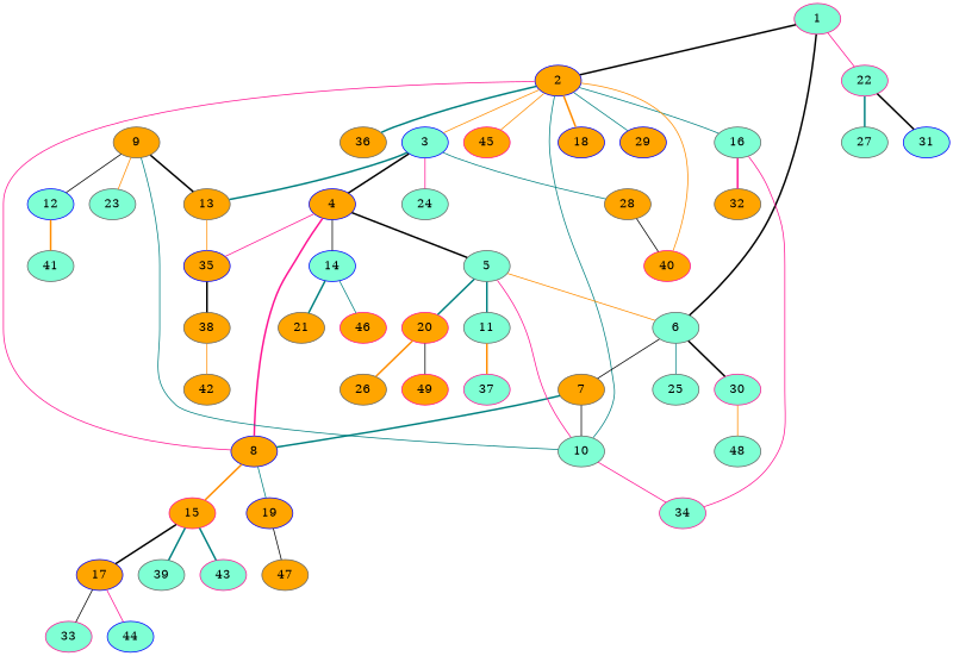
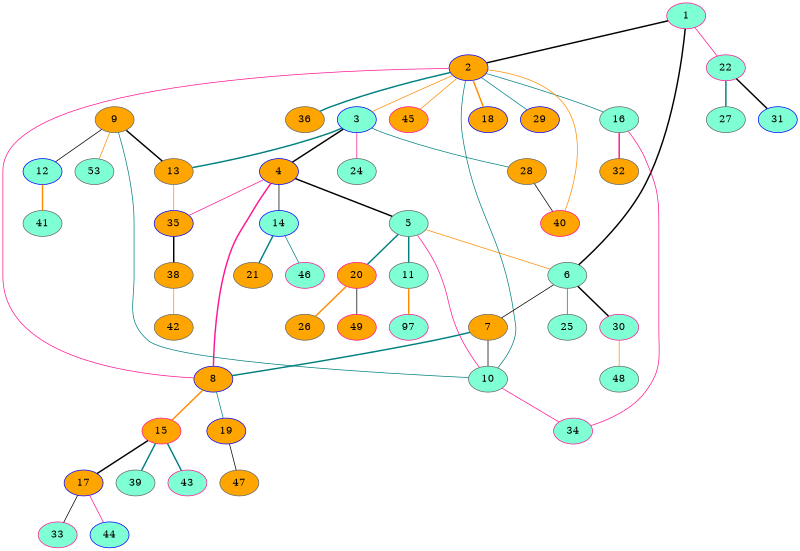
  graph {
    node [color=gray40 fillcolor=orange style=filled]
    edge [color=black style=solid]
    1 [color=deeppink fillcolor=aquamarine]
    2 [color=blue]
    6 [fillcolor=aquamarine]
    22 [color=deeppink fillcolor=aquamarine]
    3 [color=blue fillcolor=aquamarine]
    8 [color=blue]
    10 [fillcolor=aquamarine]
    16 [fillcolor=aquamarine]
    18 [color=blue]
    29 [color=blue]
    36
    40 [color=deeppink]
    45 [color=deeppink]
    7
    25 [fillcolor=aquamarine]
    30 [color=deeppink fillcolor=aquamarine]
    27 [fillcolor=aquamarine]
    31 [color=blue fillcolor=aquamarine]
    4 [color=blue]
    24 [fillcolor=aquamarine]
    28
    13
    15 [color=deeppink]
    19 [color=blue]
    34 [color=deeppink fillcolor=aquamarine]
    32
    5 [fillcolor=aquamarine]
    14 [color=blue fillcolor=aquamarine]
    35 [color=blue]
    9
    12 [color=blue fillcolor=aquamarine]
-   23 [fillcolor=aquamarine]
+   23 [fillcolor=aquamarine label=53]
    11 [fillcolor=aquamarine]
    20 [color=deeppink]
    21
-   46 [color=deeppink]
+   46 [color=deeppink fillcolor=aquamarine]
    38
-   37 [color=deeppink fillcolor=aquamarine]
+   37 [color=deeppink fillcolor=aquamarine label=97]
    26
    49 [color=deeppink]
    48 [fillcolor=aquamarine]
    17 [color=blue]
    39 [fillcolor=aquamarine]
    43 [color=deeppink fillcolor=aquamarine]
    47
    41 [fillcolor=aquamarine]
    33 [color=deeppink fillcolor=aquamarine]
    44 [color=blue fillcolor=aquamarine]
    42
    1 -- 2 [style=bold]
    1 -- 6 [style=bold]
    1 -- 22 [color=deeppink]
    2 -- 3 [color=darkorange]
    2 -- 8 [color=deeppink]
    2 -- 10 [color=teal]
    2 -- 16 [color=teal]
    2 -- 18 [color=darkorange style=bold]
    2 -- 29 [color=teal]
    2 -- 36 [color=teal style=bold]
    2 -- 40 [color=darkorange]
    2 -- 45 [color=darkorange]
    6 -- 7
    6 -- 25 [color=teal]
    6 -- 30 [style=bold]
    22 -- 27 [color=teal style=bold]
    22 -- 31 [style=bold]
    3 -- 4 [style=bold]
    3 -- 24 [color=deeppink]
    3 -- 28 [color=teal]
    3 -- 13 [color=teal style=bold]
    8 -- 15 [color=darkorange style=bold]
    8 -- 19 [color=teal]
    10 -- 34 [color=deeppink]
    16 -- 34 [color=deeppink]
    16 -- 32 [color=deeppink style=bold]
    7 -- 8 [color=teal style=bold]
    7 -- 10
    30 -- 48 [color=darkorange]
    4 -- 8 [color=deeppink style=bold]
    4 -- 5 [style=bold]
    4 -- 14
    4 -- 35 [color=deeppink]
    28 -- 40
    13 -- 35 [color=darkorange]
    15 -- 17 [style=bold]
    15 -- 39 [color=teal style=bold]
    15 -- 43 [color=teal style=bold]
    19 -- 47
    5 -- 6 [color=darkorange]
    5 -- 10 [color=deeppink]
    5 -- 11 [color=teal style=bold]
    5 -- 20 [color=teal style=bold]
    14 -- 21 [color=teal style=bold]
    14 -- 46 [color=teal]
    35 -- 38 [style=bold]
    9 -- 10 [color=teal]
    9 -- 13 [style=bold]
    9 -- 12
    9 -- 23 [color=darkorange]
    12 -- 41 [color=darkorange style=bold]
    11 -- 37 [color=darkorange style=bold]
    20 -- 26 [color=darkorange style=bold]
    20 -- 49
    38 -- 42 [color=darkorange]
    17 -- 33
    17 -- 44 [color=deeppink]
  }
